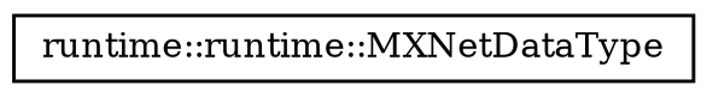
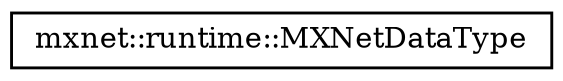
  digraph {
    rankdir=LR
    fontname="DejaVu Serif"
-   n1 [color=black fillcolor=white fontname="DejaVu Serif" fontsize=10 height=0.2 label="runtime::runtime::MXNetDataType" shape=record style=filled width=0.4]
+   n1 [color=black fillcolor=white fontname="DejaVu Serif" fontsize=10 height=0.2 label="mxnet::runtime::MXNetDataType" shape=record style=filled width=0.4]
  }
